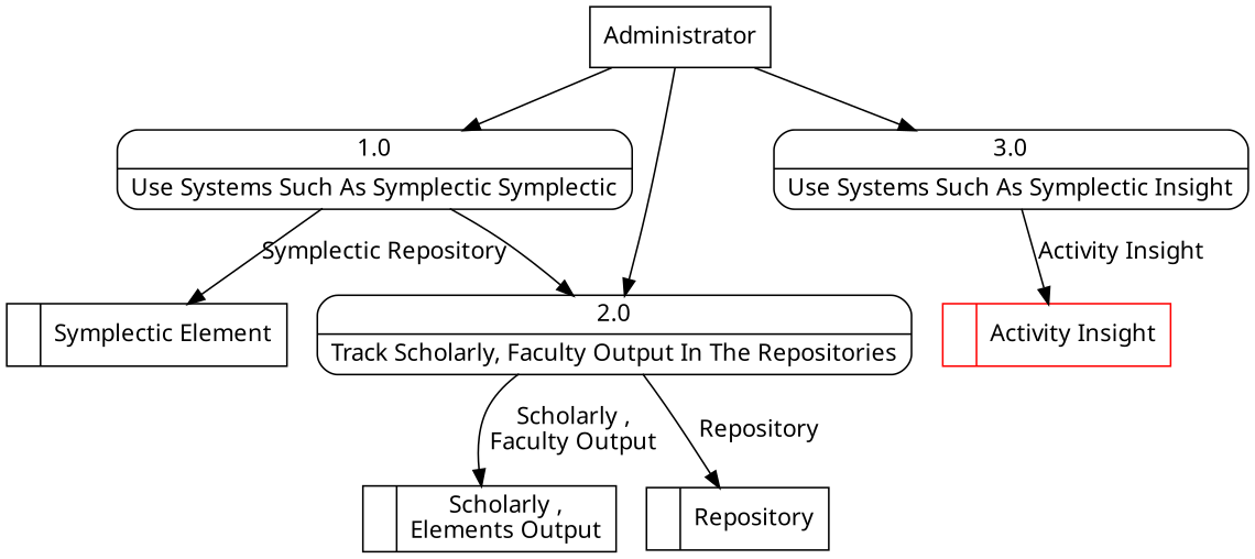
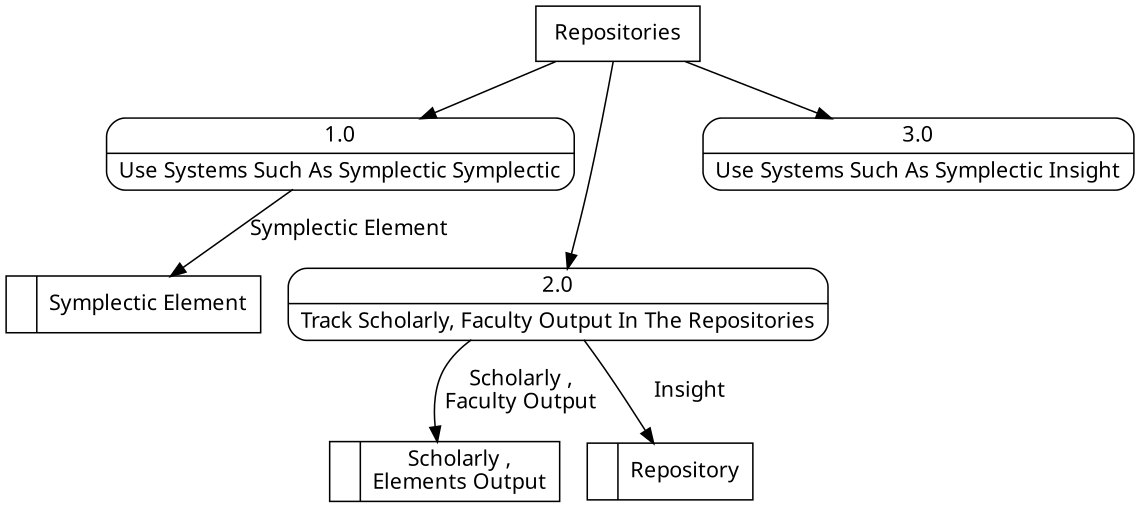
  digraph {
    fontname="Noto Sans"
    node [fontname="Noto Sans" shape=record]
    edge [fontname="Noto Sans"]
    n1 [label="<f0>  |<f1> Scholarly ,\nElements Output "]
    n2 [label="<f0>  |<f1> Symplectic Element "]
-   n3 [color=red label="<f0>  |<f1> Activity Insight "]
    n4 [label="<f0>  |<f1> Repository "]
-   n5 [label=Administrator shape=box]
+   n5 [label=Repositories shape=box]
    n6 [label="{<f0> 1.0|<f1> Use Systems Such As Symplectic Symplectic }" shape=Mrecord]
    n7 [label="{<f0> 2.0|<f1> Track Scholarly, Faculty Output In The Repositories }" shape=Mrecord]
    n8 [label="{<f0> 3.0|<f1> Use Systems Such As Symplectic Insight }" shape=Mrecord]
    n5 -> n6
    n5 -> n7
    n5 -> n8
-   n6 -> n2 [label="Symplectic Repository"]
-   n6 -> n7
+   n6 -> n2 [label="Symplectic Element"]
    n7 -> n1 [label="Scholarly ,\nFaculty Output"]
-   n7 -> n4 [label=Repository]
-   n8 -> n3 [label="Activity Insight"]
+   n7 -> n4 [label=Insight]
  }
